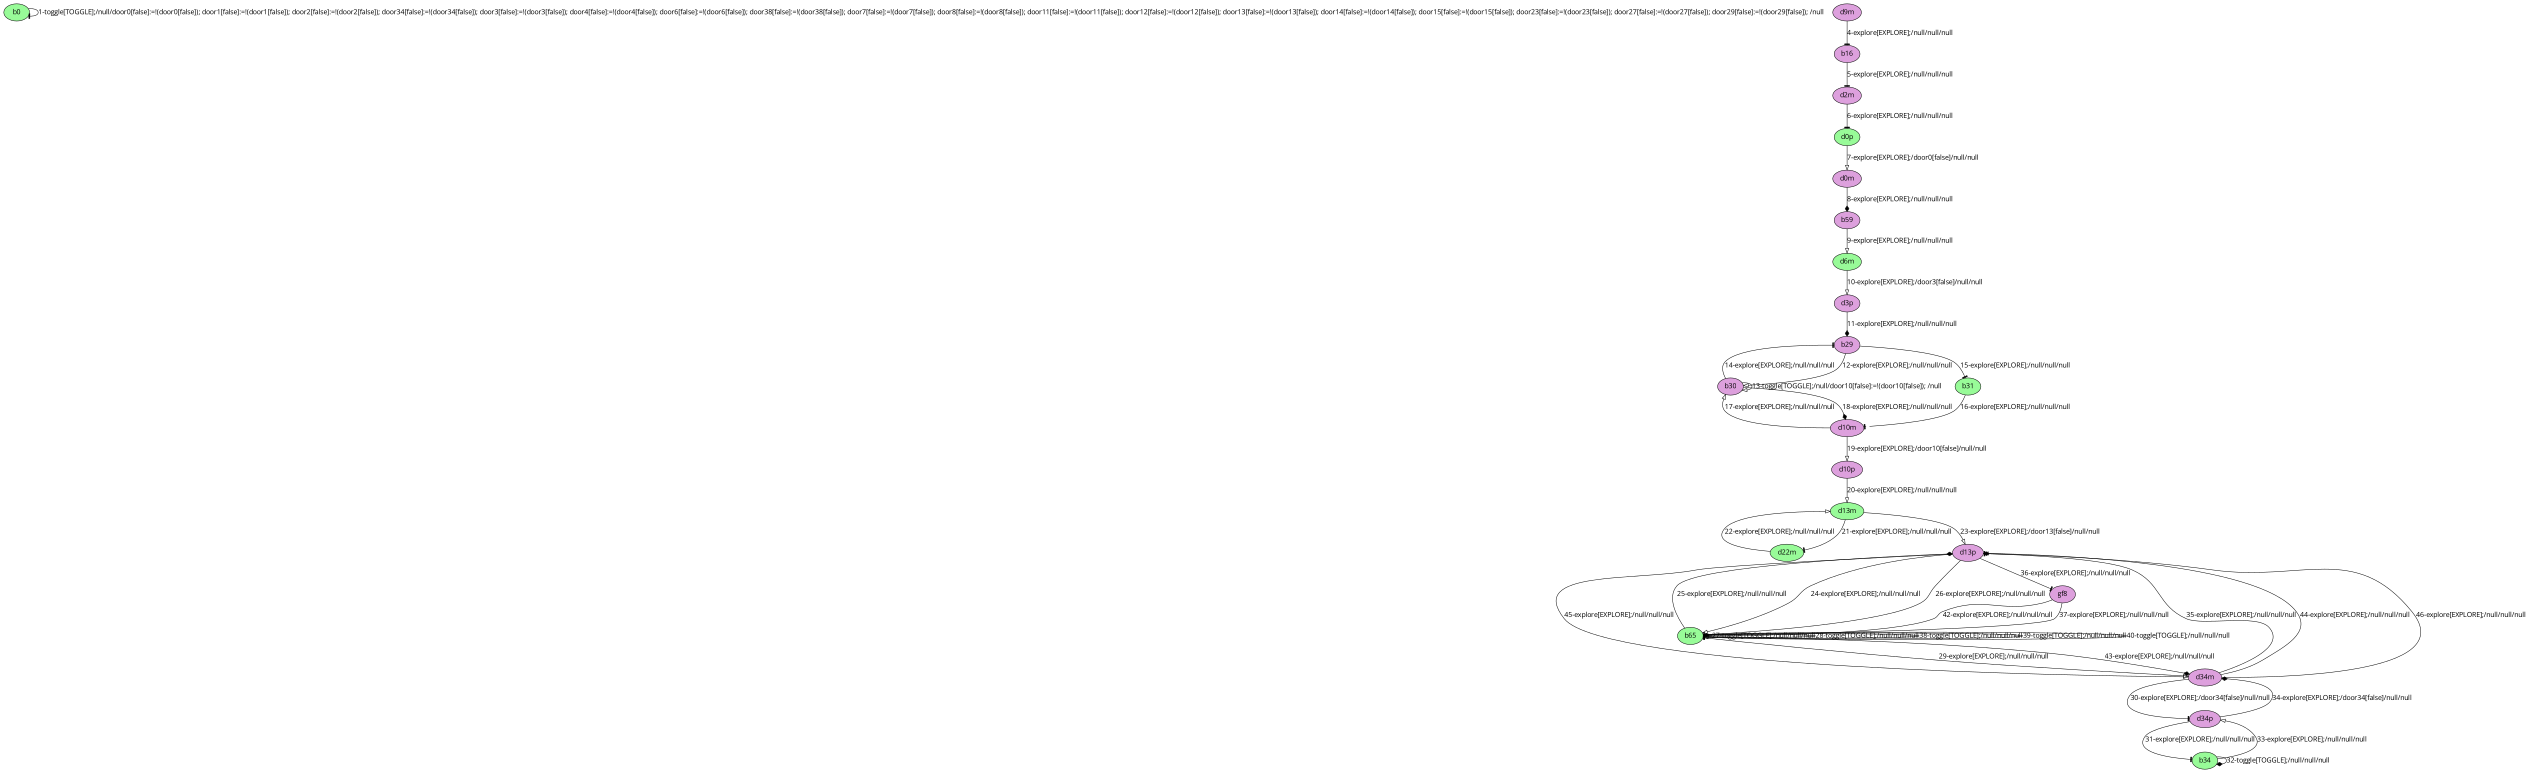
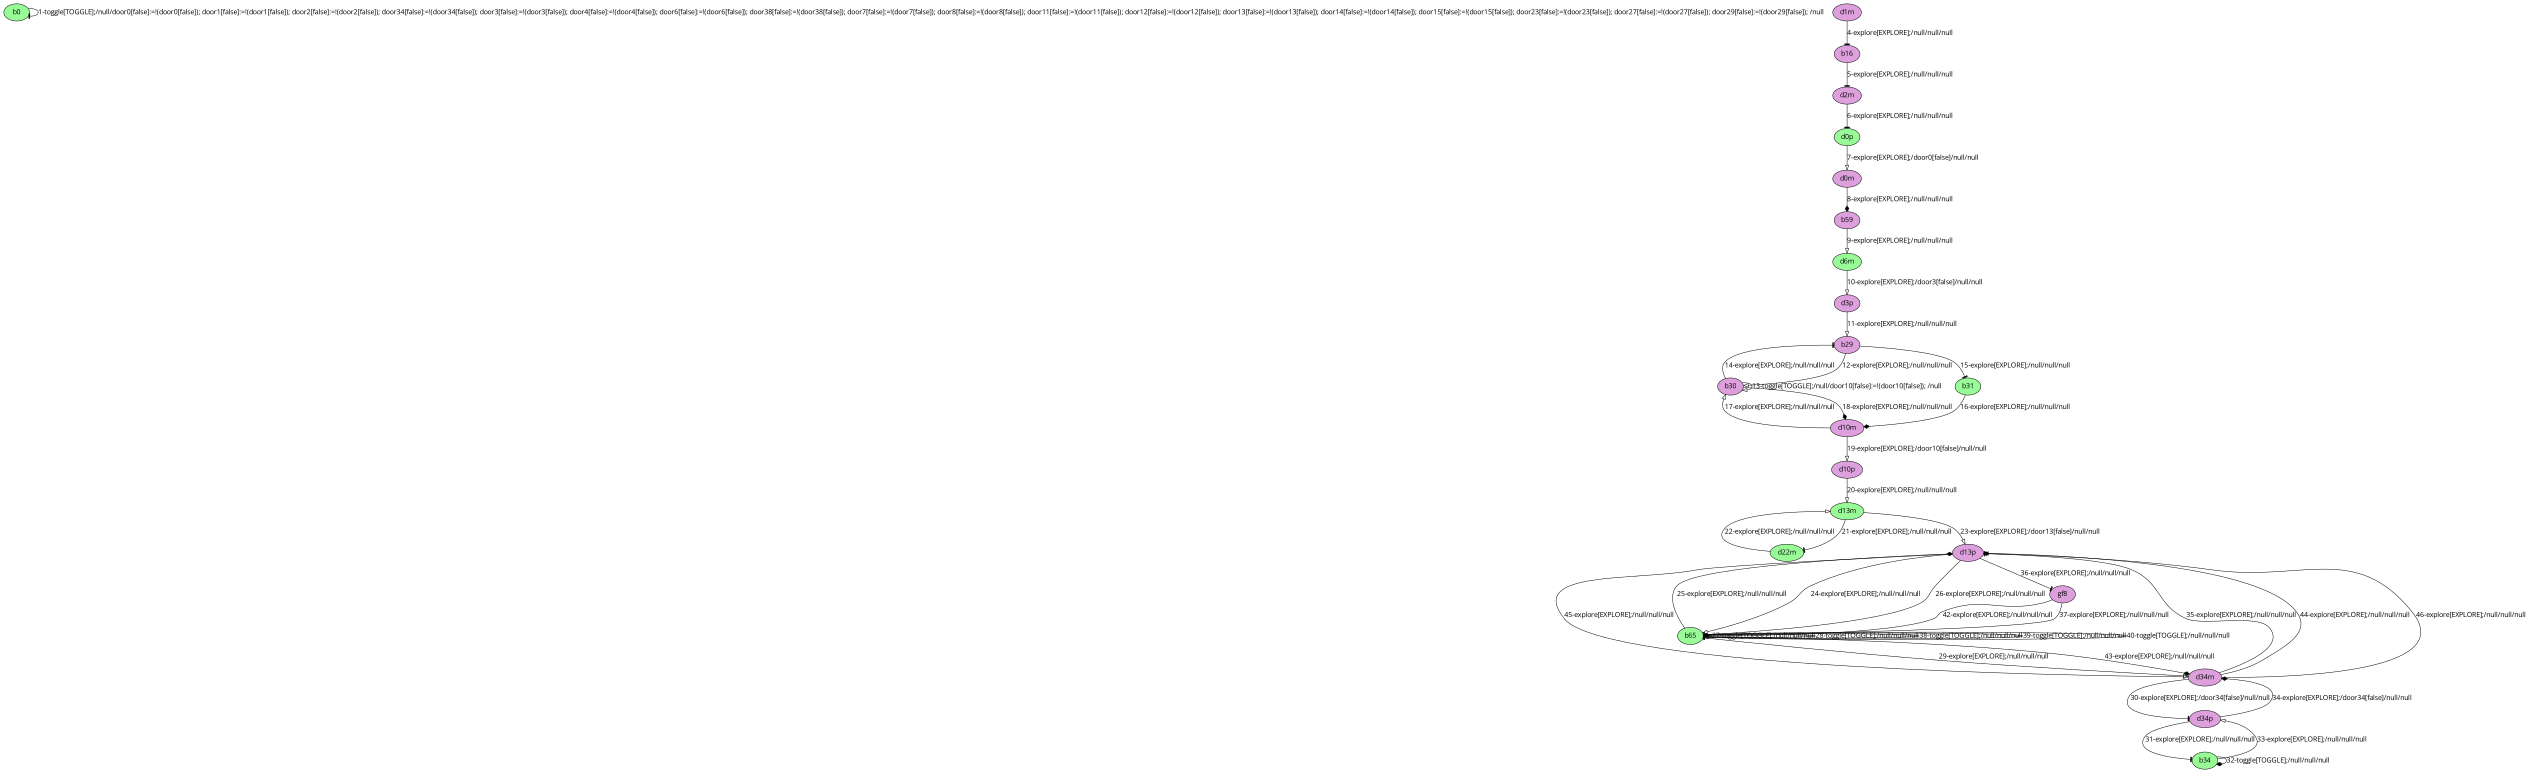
  digraph {
    fontname="Open Sans"
    node [fillcolor=plum fontname="Open Sans" style=filled]
    edge [arrowhead=onormal fontname="Open Sans"]
    b0 [fillcolor=palegreen]
-   d1m [label=d9m]
+   d1m
    b16
    d2m
    d0p [fillcolor=palegreen]
    d0m
    b59
    n8 [fillcolor=palegreen label=d6m]
    d3p
    b29
    b30
    b31 [fillcolor=palegreen]
    d10m
    d10p
    d13m [fillcolor=palegreen]
    d22m [fillcolor=palegreen]
    d13p
    b65 [fillcolor=palegreen]
    d34m
    gf8
    d34p
    b34 [fillcolor=palegreen]
    b0 -> b0 [arrowhead=tee label="1-toggle[TOGGLE];/null/door0[false]:=!(door0[false]); door1[false]:=!(door1[false]); door2[false]:=!(door2[false]); door34[false]:=!(door34[false]); door3[false]:=!(door3[false]); door4[false]:=!(door4[false]); door6[false]:=!(door6[false]); door38[false]:=!(door38[false]); door7[false]:=!(door7[false]); door8[false]:=!(door8[false]); door11[false]:=!(door11[false]); door12[false]:=!(door12[false]); door13[false]:=!(door13[false]); door14[false]:=!(door14[false]); door15[false]:=!(door15[false]); door23[false]:=!(door23[false]); door27[false]:=!(door27[false]); door29[false]:=!(door29[false]); /null"]
    d1m -> b16 [arrowhead=tee label="4-explore[EXPLORE];/null/null/null"]
    b16 -> d2m [arrowhead=tee label="5-explore[EXPLORE];/null/null/null"]
    d2m -> d0p [arrowhead=tee label="6-explore[EXPLORE];/null/null/null"]
    d0p -> d0m [label="7-explore[EXPLORE];/door0[false]/null/null"]
    d0m -> b59 [arrowhead=diamond label="8-explore[EXPLORE];/null/null/null"]
    b59 -> n8 [label="9-explore[EXPLORE];/null/null/null"]
    n8 -> d3p [label="10-explore[EXPLORE];/door3[false]/null/null"]
-   d3p -> b29 [arrowhead=diamond label="11-explore[EXPLORE];/null/null/null"]
+   d3p -> b29 [label="11-explore[EXPLORE];/null/null/null"]
    b29 -> b30 [label="12-explore[EXPLORE];/null/null/null"]
    b29 -> b31 [arrowhead=tee label="15-explore[EXPLORE];/null/null/null"]
    b30 -> b29 [arrowhead=tee label="14-explore[EXPLORE];/null/null/null"]
    b30 -> b30 [label="13-toggle[TOGGLE];/null/door10[false]:=!(door10[false]); /null"]
    b30 -> d10m [arrowhead=diamond label="18-explore[EXPLORE];/null/null/null"]
-   b31 -> d10m [arrowhead=tee label="16-explore[EXPLORE];/null/null/null"]
+   b31 -> d10m [arrowhead=diamond label="16-explore[EXPLORE];/null/null/null"]
    d10m -> b30 [label="17-explore[EXPLORE];/null/null/null"]
    d10m -> d10p [label="19-explore[EXPLORE];/door10[false]/null/null"]
    d10p -> d13m [label="20-explore[EXPLORE];/null/null/null"]
    d13m -> d22m [arrowhead=tee label="21-explore[EXPLORE];/null/null/null"]
    d13m -> d13p [label="23-explore[EXPLORE];/door13[false]/null/null"]
    d22m -> d13m [label="22-explore[EXPLORE];/null/null/null"]
    d13p -> b65 [label="24-explore[EXPLORE];/null/null/null"]
    d13p -> b65 [arrowhead=tee label="26-explore[EXPLORE];/null/null/null"]
    d13p -> d34m [label="45-explore[EXPLORE];/null/null/null"]
    d13p -> gf8 [arrowhead=tee label="36-explore[EXPLORE];/null/null/null"]
    b65 -> d13p [arrowhead=diamond label="25-explore[EXPLORE];/null/null/null"]
    b65 -> b65 [label="27-toggle[TOGGLE];/null/null/null"]
    b65 -> b65 [arrowhead=tee label="28-toggle[TOGGLE];/null/null/null"]
    b65 -> b65 [arrowhead=tee label="38-toggle[TOGGLE];/null/null/null"]
    b65 -> b65 [label="39-toggle[TOGGLE];/null/null/null"]
    b65 -> b65 [arrowhead=tee label="40-toggle[TOGGLE];/null/null/null"]
    b65 -> d34m [label="29-explore[EXPLORE];/null/null/null"]
    b65 -> d34m [arrowhead=diamond label="43-explore[EXPLORE];/null/null/null"]
    d34m -> d13p [arrowhead=tee label="35-explore[EXPLORE];/null/null/null"]
    d34m -> d13p [label="44-explore[EXPLORE];/null/null/null"]
    d34m -> d13p [arrowhead=diamond label="46-explore[EXPLORE];/null/null/null"]
    d34m -> d34p [arrowhead=tee label="30-explore[EXPLORE];/door34[false]/null/null"]
    gf8 -> b65 [arrowhead=diamond label="37-explore[EXPLORE];/null/null/null"]
    gf8 -> b65 [label="42-explore[EXPLORE];/null/null/null"]
    d34p -> d34m [arrowhead=diamond label="34-explore[EXPLORE];/door34[false]/null/null"]
    d34p -> b34 [arrowhead=tee label="31-explore[EXPLORE];/null/null/null"]
    b34 -> d34p [label="33-explore[EXPLORE];/null/null/null"]
    b34 -> b34 [arrowhead=diamond label="32-toggle[TOGGLE];/null/null/null"]
  }
